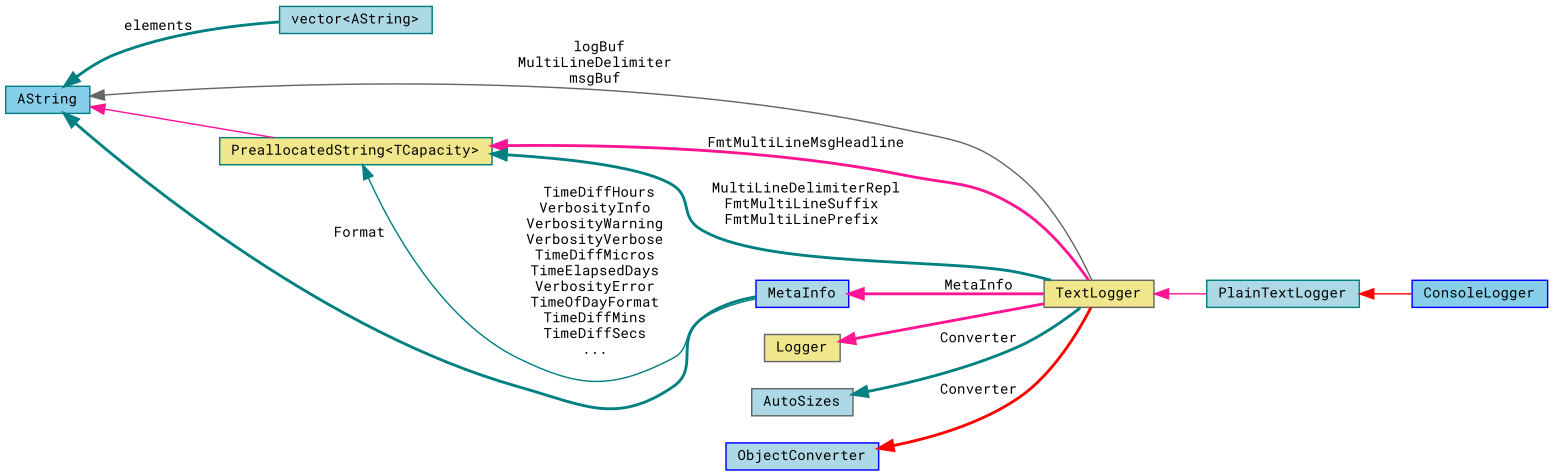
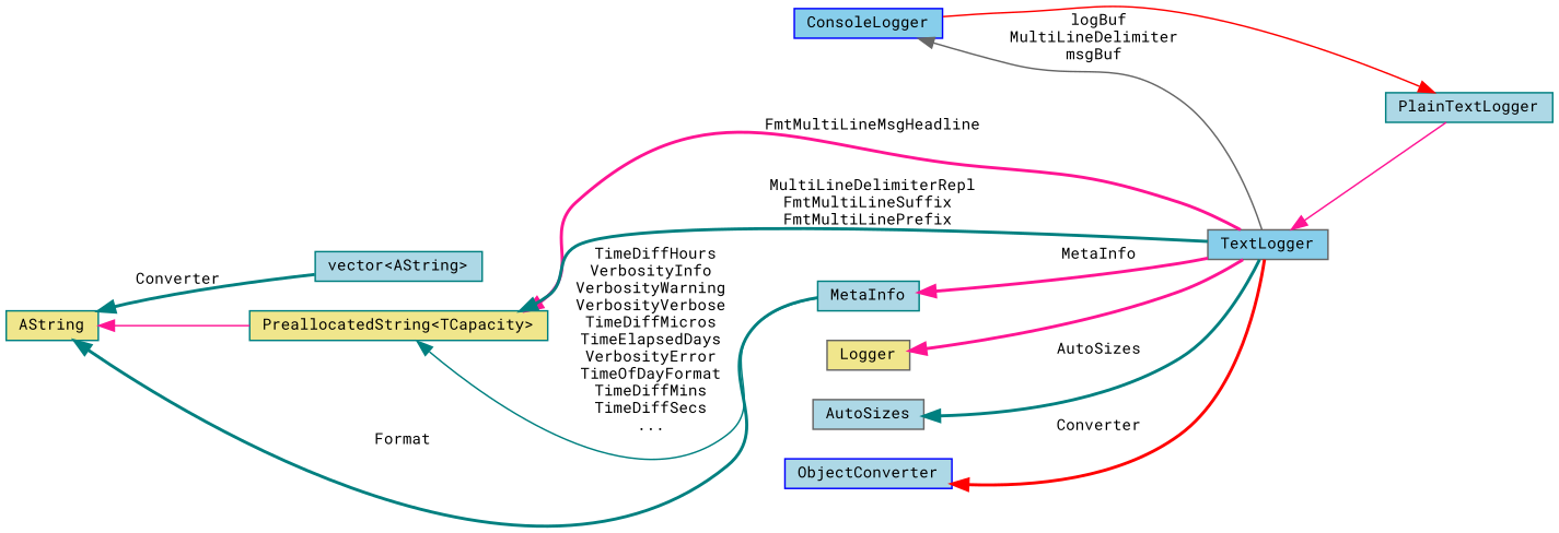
  digraph {
    fontname="Roboto Mono"
    rankdir=LR
    node [color=teal fillcolor=lightblue fontname="Roboto Mono" fontsize=10 shape=record style=filled]
    edge [color=deeppink dir=back fontname="Roboto Mono" fontsize=10 labelfontname=Helvetica labelfontsize=10 style=bold]
    n1 [color=blue fillcolor=skyblue fontcolor=black height=0.2 label=ConsoleLogger width=0.4]
    n2 [height=0.2 label="vector\<AString\>" width=0.4]
-   n3 [color=gray40 fillcolor=khaki height=0.2 label=TextLogger width=0.4]
+   n3 [color=gray40 fillcolor=skyblue height=0.2 label=TextLogger width=0.4]
    n4 [height=0.2 label=PlainTextLogger width=0.4]
    n5 [fillcolor=khaki height=0.2 label="PreallocatedString\<TCapacity\>" width=0.4]
-   n6 [color=blue height=0.2 label=MetaInfo width=0.4]
+   n6 [height=0.2 label=MetaInfo width=0.4]
    n7 [color=gray40 fillcolor=khaki height=0.2 label=Logger width=0.4]
-   n8 [fillcolor=skyblue height=0.2 label=AString width=0.4]
+   n8 [fillcolor=khaki height=0.2 label=AString width=0.4]
    n9 [color=gray40 height=0.2 label=AutoSizes width=0.4]
    n10 [color=blue height=0.2 label=ObjectConverter width=0.4]
    n3 -> n4 [style=solid]
    n4 -> n1 [color=red style=solid]
    n5 -> n3 [label=" FmtMultiLineMsgHeadline"]
    n5 -> n3 [color=teal label=" MultiLineDelimiterRepl\nFmtMultiLineSuffix\nFmtMultiLinePrefix"]
    n5 -> n6 [color=teal label=" TimeDiffHours\nVerbosityInfo\nVerbosityWarning\nVerbosityVerbose\nTimeDiffMicros\nTimeElapsedDays\nVerbosityError\nTimeOfDayFormat\nTimeDiffMins\nTimeDiffSecs\n..." style=solid]
    n6 -> n3 [label=" MetaInfo"]
    n7 -> n3
-   n8 -> n2 [color=teal label=" elements"]
-   n8 -> n3 [color=gray40 label=" logBuf\nMultiLineDelimiter\nmsgBuf" style=solid]
+   n8 -> n2 [color=teal label=" Converter"]
+   n1 -> n3 [color=gray40 label=" logBuf\nMultiLineDelimiter\nmsgBuf" style=solid]
    n8 -> n5 [style=solid]
    n8 -> n6 [color=teal label=" Format"]
-   n9 -> n3 [color=teal label=" Converter"]
+   n9 -> n3 [color=teal label=" AutoSizes"]
    n10 -> n3 [color=red label=" Converter"]
  }
